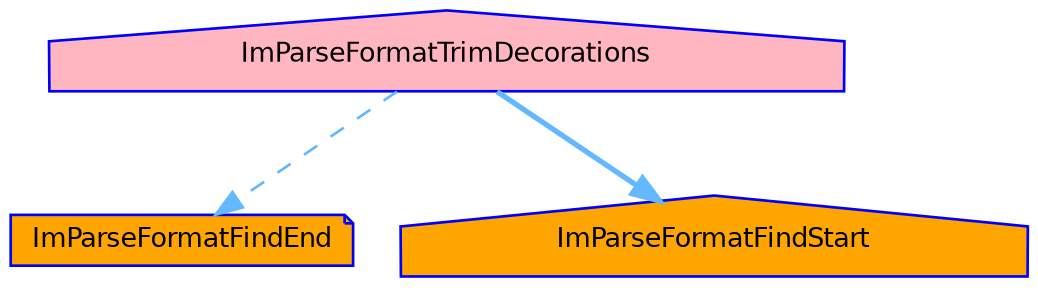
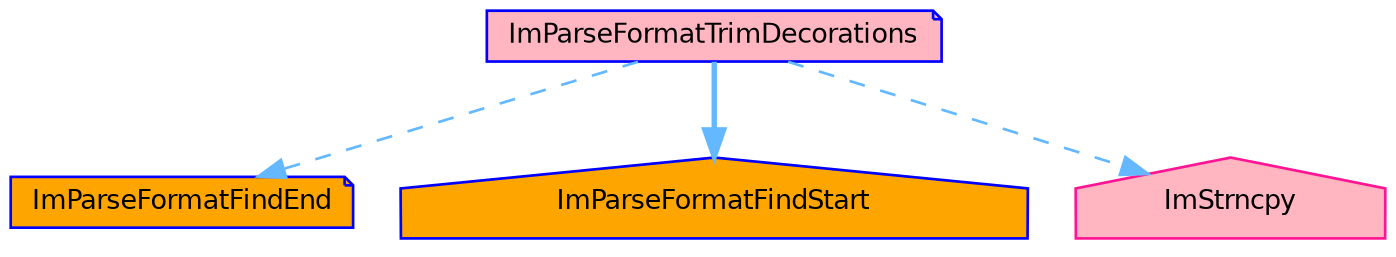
  digraph {
    rankdir=TB
    node [color=blue fillcolor=lightpink fontname=Helvetica fontsize=10 shape=note style=filled]
    edge [color=steelblue1 fontname=Helvetica fontsize=10 labelfontname=Helvetica labelfontsize=10 style=dashed]
-   n1 [fontcolor=black height=0.2 label=ImParseFormatTrimDecorations shape=house width=0.4]
+   n1 [fontcolor=black height=0.2 label=ImParseFormatTrimDecorations width=0.4]
    n2 [fillcolor=orange height=0.2 label=ImParseFormatFindEnd width=0.4]
    n3 [fillcolor=orange height=0.2 label=ImParseFormatFindStart shape=house width=0.4]
+   n4 [color=deeppink height=0.2 label=ImStrncpy shape=house width=0.4]
    n1 -> n2
    n1 -> n3 [style=bold]
+   n1 -> n4
  }
